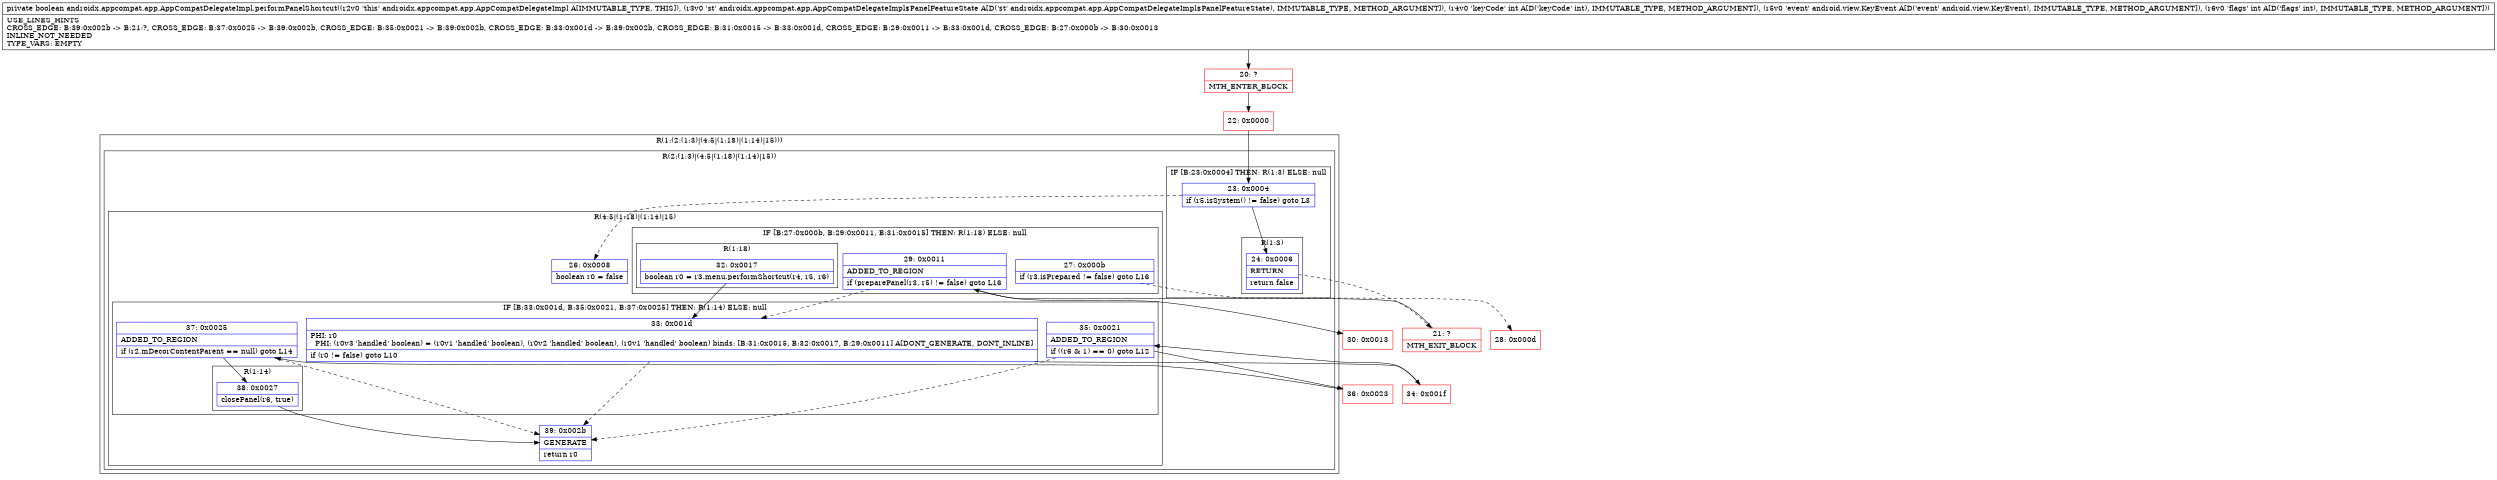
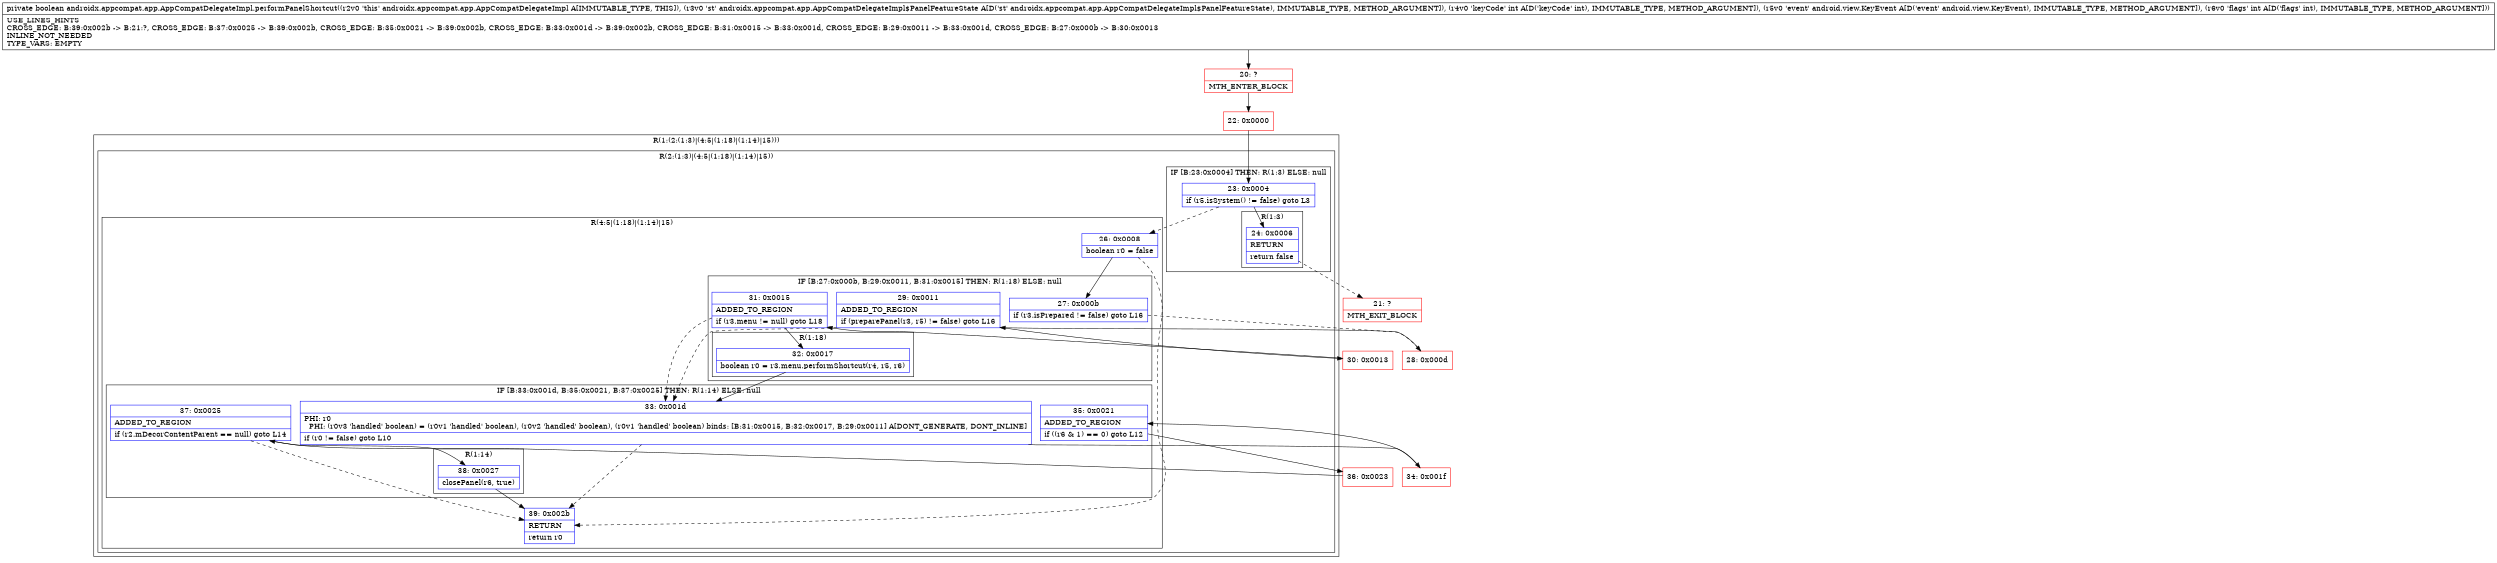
  digraph {
    fontname="DejaVu Serif"
    node [color=blue fontname="DejaVu Serif" shape=record]
    edge [fontname="DejaVu Serif"]
    n1 [label="{24\:\ 0x0006|RETURN\l|return false\l}"]
    n2 [label="{23\:\ 0x0004|if (r5.isSystem() != false) goto L3\l}"]
    n3 [label="{32\:\ 0x0017|boolean r0 = r3.menu.performShortcut(r4, r5, r6)\l}"]
    n4 [label="{27\:\ 0x000b|if (r3.isPrepared != false) goto L16\l}"]
    n5 [label="{29\:\ 0x0011|ADDED_TO_REGION\l|if (preparePanel(r3, r5) != false) goto L16\l}"]
+   n6 [label="{31\:\ 0x0015|ADDED_TO_REGION\l|if (r3.menu != null) goto L18\l}"]
    n7 [label="{38\:\ 0x0027|closePanel(r6, true)\l}"]
    n8 [label="{33\:\ 0x001d|PHI: r0 \l  PHI: (r0v3 'handled' boolean) = (r0v1 'handled' boolean), (r0v2 'handled' boolean), (r0v1 'handled' boolean) binds: [B:31:0x0015, B:32:0x0017, B:29:0x0011] A[DONT_GENERATE, DONT_INLINE]\l|if (r0 != false) goto L10\l}"]
    n9 [label="{35\:\ 0x0021|ADDED_TO_REGION\l|if ((r6 & 1) == 0) goto L12\l}"]
    n10 [label="{37\:\ 0x0025|ADDED_TO_REGION\l|if (r2.mDecorContentParent == null) goto L14\l}"]
    n11 [label="{26\:\ 0x0008|boolean r0 = false\l}"]
-   n12 [label="{39\:\ 0x002b|GENERATE\l|return r0\l}"]
+   n12 [label="{39\:\ 0x002b|RETURN\l|return r0\l}"]
    n13 [color=red label="{21\:\ ?|MTH_EXIT_BLOCK\l}"]
    n14 [color=red label="{28\:\ 0x000d}"]
    n15 [color=red label="{30\:\ 0x0013}"]
    n16 [color=red label="{34\:\ 0x001f}"]
    n17 [color=red label="{36\:\ 0x0023}"]
    n18 [color=red label="{20\:\ ?|MTH_ENTER_BLOCK\l}"]
    n19 [color=red label="{22\:\ 0x0000}"]
    n20 [label="{private boolean androidx.appcompat.app.AppCompatDelegateImpl.performPanelShortcut((r2v0 'this' androidx.appcompat.app.AppCompatDelegateImpl A[IMMUTABLE_TYPE, THIS]), (r3v0 'st' androidx.appcompat.app.AppCompatDelegateImpl$PanelFeatureState A[D('st' androidx.appcompat.app.AppCompatDelegateImpl$PanelFeatureState), IMMUTABLE_TYPE, METHOD_ARGUMENT]), (r4v0 'keyCode' int A[D('keyCode' int), IMMUTABLE_TYPE, METHOD_ARGUMENT]), (r5v0 'event' android.view.KeyEvent A[D('event' android.view.KeyEvent), IMMUTABLE_TYPE, METHOD_ARGUMENT]), (r6v0 'flags' int A[D('flags' int), IMMUTABLE_TYPE, METHOD_ARGUMENT]))  | USE_LINES_HINTS\lCROSS_EDGE: B:39:0x002b \-\> B:21:?, CROSS_EDGE: B:37:0x0025 \-\> B:39:0x002b, CROSS_EDGE: B:35:0x0021 \-\> B:39:0x002b, CROSS_EDGE: B:33:0x001d \-\> B:39:0x002b, CROSS_EDGE: B:31:0x0015 \-\> B:33:0x001d, CROSS_EDGE: B:29:0x0011 \-\> B:33:0x001d, CROSS_EDGE: B:27:0x000b \-\> B:30:0x0013\lINLINE_NOT_NEEDED\lTYPE_VARS: EMPTY\l}" color=""]
    subgraph cluster_1 {
      label="R(1:(2:(1:3)|(4:5|(1:18)|(1:14)|15)))"
      subgraph cluster_2 {
        label="R(2:(1:3)|(4:5|(1:18)|(1:14)|15))"
        subgraph cluster_3 {
          label="IF [B:23:0x0004] THEN: R(1:3) ELSE: null"
          n2
          subgraph cluster_4 {
            label="R(1:3)"
            n1
          }
        }
        subgraph cluster_5 {
          label="R(4:5|(1:18)|(1:14)|15)"
          n11
          n12
          subgraph cluster_6 {
            label="IF [B:27:0x000b, B:29:0x0011, B:31:0x0015] THEN: R(1:18) ELSE: null"
            n4
            n5
+           n6
            subgraph cluster_7 {
              label="R(1:18)"
              n3
            }
          }
          subgraph cluster_8 {
            label="IF [B:33:0x001d, B:35:0x0021, B:37:0x0025] THEN: R(1:14) ELSE: null"
            n8
            n9
            n10
            subgraph cluster_9 {
              label="R(1:14)"
              n7
            }
          }
        }
      }
    }
    n1 -> n13 [style=dashed]
    n2 -> n1
    n2 -> n11 [style=dashed]
    n3 -> n8
    n4 -> n14 [style=dashed]
    n5 -> n8 [style=dashed]
    n5 -> n15
+   n6 -> n3
+   n6 -> n8 [style=dashed]
    n7 -> n12
    n8 -> n12 [style=dashed]
    n8 -> n16
-   n9 -> n12 [style=dashed]
+   n11 -> n12 [style=dashed]
    n9 -> n17
    n10 -> n7
    n10 -> n12 [style=dashed]
-   n13 -> n5
+   n11 -> n4
+   n14 -> n5
+   n15 -> n6
    n16 -> n9
    n17 -> n10
    n18 -> n19
    n19 -> n2
    n20 -> n18
  }
